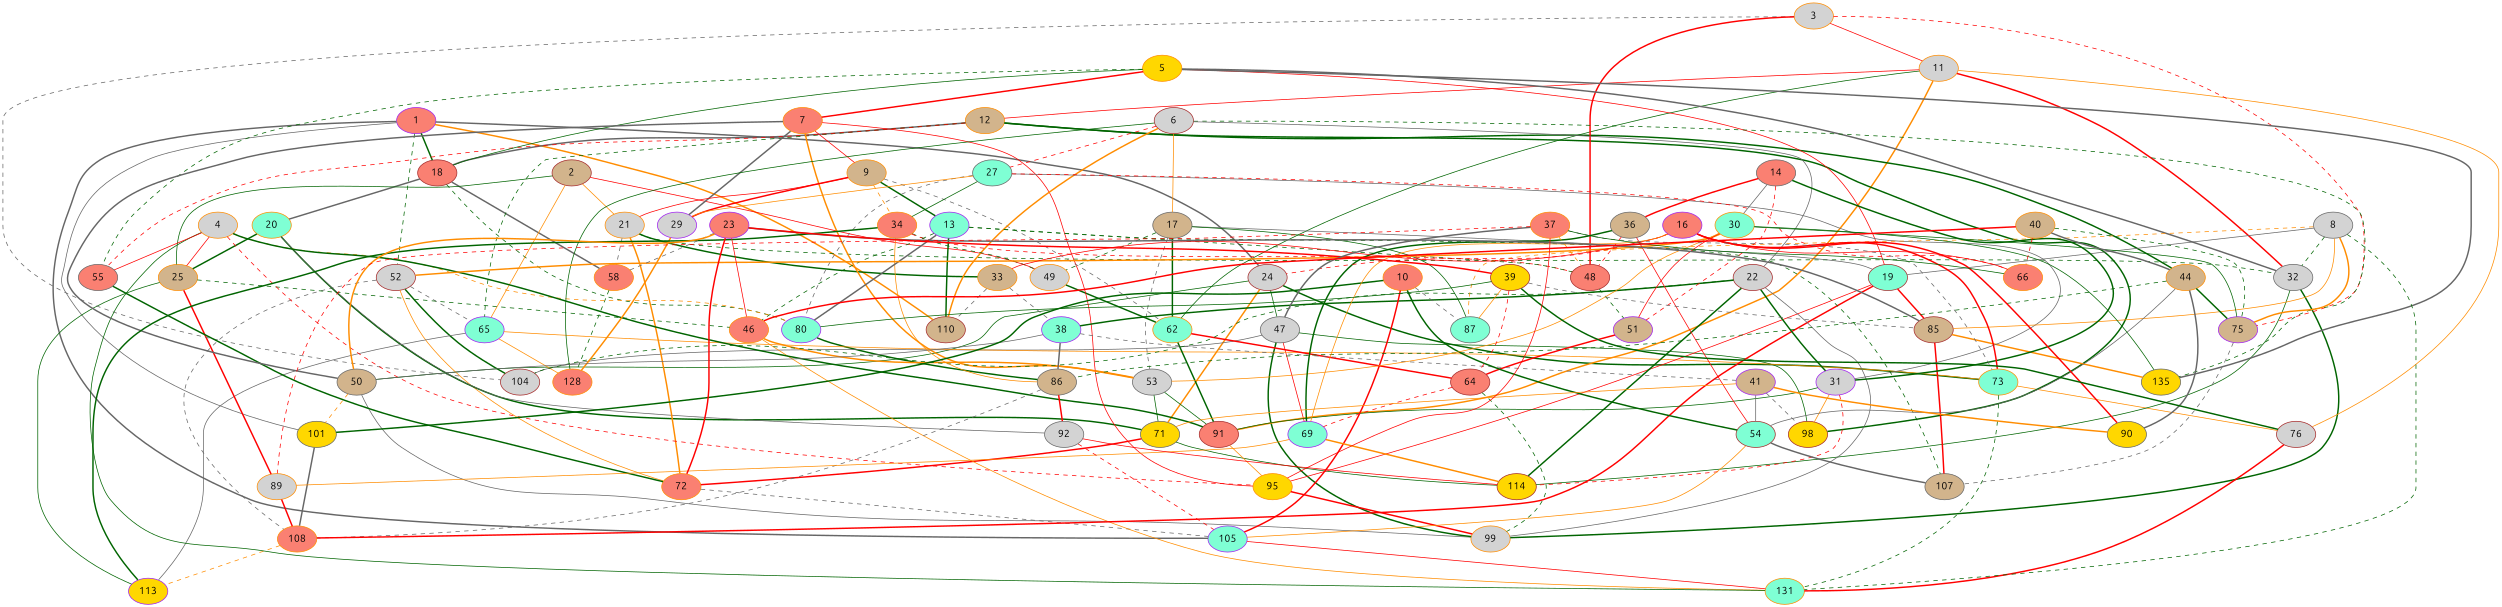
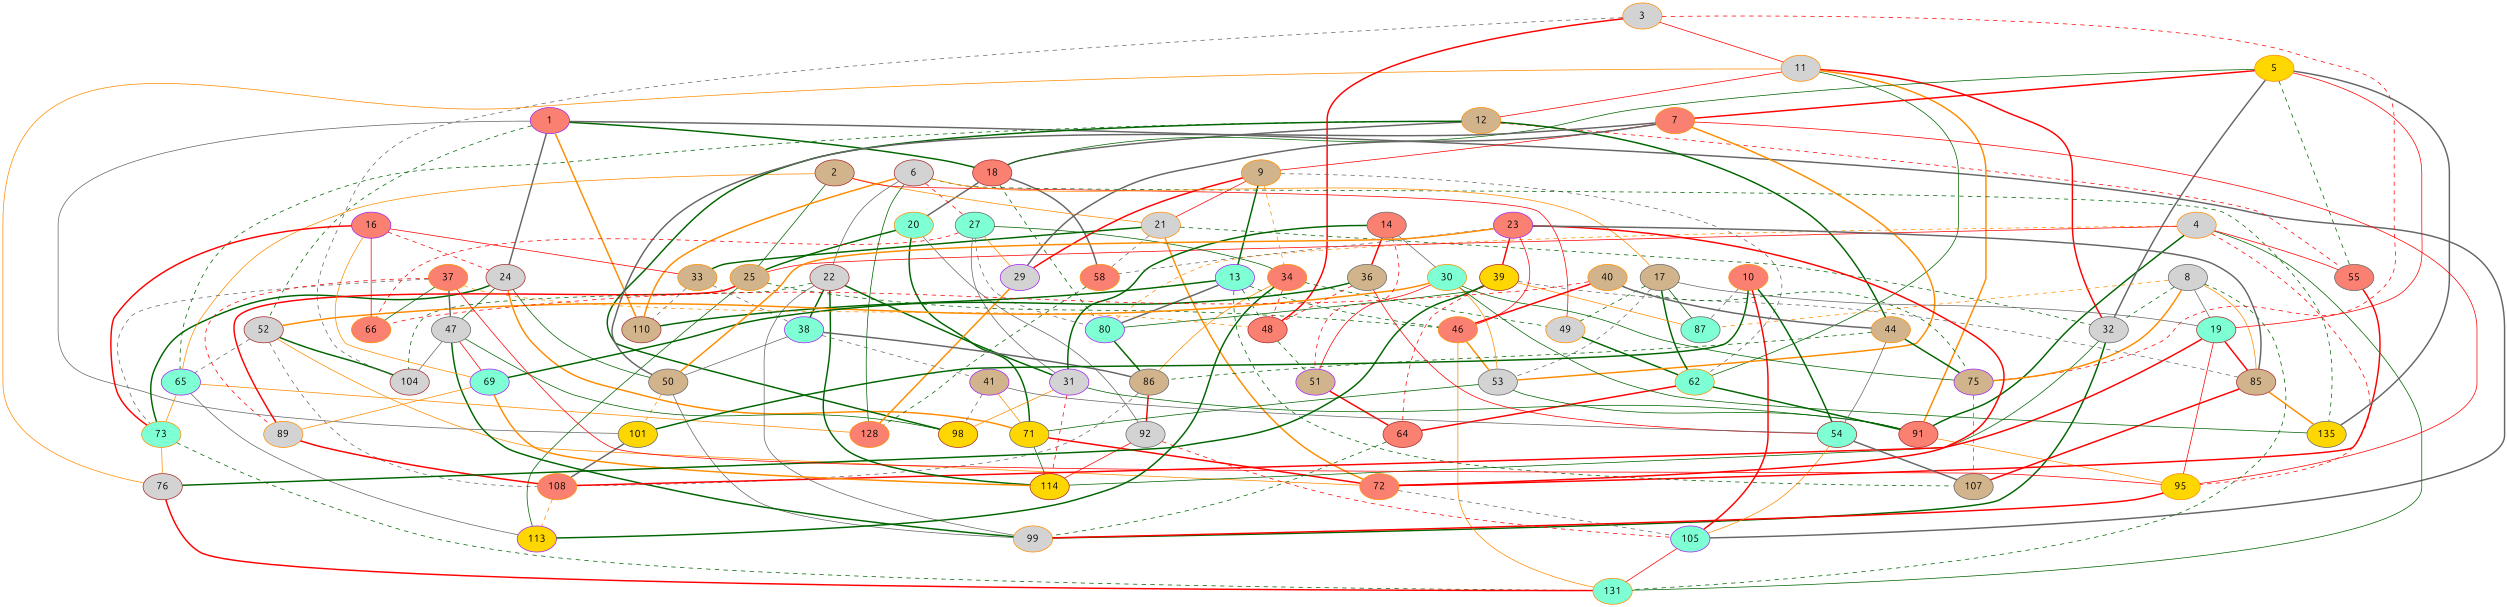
  graph {
    fontname=Ubuntu
    node [color=darkorange fillcolor=lightgrey fontname=Ubuntu style=filled]
    edge [color=darkgreen fontname=Ubuntu style=bold]
    1 [color=purple fillcolor=salmon super="+56"]
    18 [color=brown fillcolor=salmon super="+130"]
    24 [color=brown super="+59"]
    52 [color=brown super="+96"]
    101 [color=gray40 fillcolor=gold]
    105 [color=purple fillcolor=aquamarine super="+109"]
    110 [color=brown fillcolor=tan]
    80 [color=purple fillcolor=aquamarine super="+97"]
    20 [fillcolor=aquamarine]
    58 [fillcolor=salmon]
    50 [color=gray40 fillcolor=tan super="+82"]
    73 [fillcolor=aquamarine super="+83"]
    71 [color=gray40 fillcolor=gold super="+124"]
    47 [color=gray40 super="+65"]
    n15 [color=purple fillcolor=aquamarine label=65 super="+68"]
    104 [color=brown]
    108 [fillcolor=salmon super="+125"]
    72 [fillcolor=salmon super="+106"]
    131 [fillcolor=aquamarine super="+136"]
    21 [super="+137"]
    32 [color=gray40 super="+43"]
    33 [fillcolor=tan]
    2 [color=brown fillcolor=tan]
    25 [fillcolor=tan super="+78"]
    49
    46 [fillcolor=salmon super="+121"]
    89
    113 [color=purple fillcolor=gold]
    62 [fillcolor=aquamarine super="+102"]
    128 [fillcolor=salmon]
    11 [super="+57"]
    91 [color=brown fillcolor=salmon super="+116"]
    12 [fillcolor=tan super="+132"]
    76 [color=brown]
    3
    48 [color=brown fillcolor=salmon super="+77"]
    75 [color=purple fillcolor=tan super="+79"]
    51 [color=purple fillcolor=tan]
    107 [color=gray40 fillcolor=tan]
    4 [super="+117"]
    55 [color=gray40 fillcolor=salmon]
    95 [fillcolor=gold super="+103"]
    86 [color=gray40 fillcolor=tan super="+134"]
    99 [super="+127"]
    5 [fillcolor=gold super="+119"]
    7 [fillcolor=salmon super="+26"]
    19 [color=brown fillcolor=aquamarine super="+111"]
    135 [color=gray40 fillcolor=gold]
    9 [fillcolor=tan super="+88"]
    29 [color=purple]
    53 [color=gray40 super="+115"]
    85 [color=brown fillcolor=tan super="+100"]
    114 [color=brown fillcolor=gold super="+122"]
    6 [color=brown super="+35"]
    17 [color=gray40 fillcolor=tan super="+84"]
    22 [color=brown super="+28"]
    27 [color=gray40 fillcolor=aquamarine super="+81"]
    87 [color=gray40 fillcolor=aquamarine]
    31 [color=purple super="+42"]
    38 [color=purple fillcolor=aquamarine super="+60"]
    34 [fillcolor=salmon super="+126"]
    66 [fillcolor=salmon super="+74"]
    13 [color=purple fillcolor=aquamarine super="+15"]
    8 [color=gray40 super="+120"]
    64 [color=brown fillcolor=salmon super="+93"]
    54 [color=brown fillcolor=aquamarine super="+112"]
    10 [fillcolor=salmon]
    44 [fillcolor=tan super="+118"]
    98 [color=brown fillcolor=gold]
-   90 [color=gray40 fillcolor=gold]
    30 [fillcolor=aquamarine super="+123"]
    14 [color=gray40 fillcolor=salmon]
    36 [color=gray40 fillcolor=tan]
    69 [color=purple fillcolor=aquamarine super="+94"]
    16 [color=purple fillcolor=salmon super="+63"]
    92 [color=gray40]
    41 [color=purple fillcolor=tan super="+61"]
    23 [color=purple fillcolor=salmon super="+129"]
    39 [color=brown fillcolor=gold super="+70"]
    37 [fillcolor=salmon super="+133"]
    40 [fillcolor=tan]
    1 -- 18
    1 -- 24 [color=gray40]
    1 -- 52 [style=dashed]
    1 -- 101 [color=gray40 style=solid]
    1 -- 105 [color=gray40]
    1 -- 110 [color=darkorange]
    18 -- 80 [style=dashed]
    18 -- 20 [color=gray40]
    18 -- 58 [color=gray40]
    24 -- 50 [style=solid]
    24 -- 73
    24 -- 71 [color=darkorange]
    24 -- 47 [style=solid]
    52 -- n15 [color=gray40 style=dashed]
    52 -- 104
    52 -- 108 [color=gray40 style=dashed]
    52 -- 72 [color=darkorange style=solid]
    101 -- 108 [color=gray40]
    105 -- 131 [color=red style=solid]
    80 -- 86
    20 -- 71
    20 -- 25
    20 -- 92 [color=gray40 style=solid]
    58 -- 128 [style=dashed]
    50 -- 101 [color=darkorange style=dashed]
    50 -- 99 [color=gray40 style=solid]
    73 -- 131 [style=dashed]
    73 -- 76 [color=darkorange style=solid]
    71 -- 72 [color=red]
    71 -- 114 [style=solid]
    47 -- 104 [color=gray40 style=solid]
    47 -- 99
    47 -- 98 [style=solid]
    47 -- 69 [color=red style=solid]
    n15 -- 73 [color=darkorange style=solid]
    n15 -- 113 [color=gray40 style=solid]
    n15 -- 128 [color=darkorange style=solid]
    108 -- 113 [color=darkorange style=dashed]
    72 -- 105 [color=gray40 style=dashed]
    21 -- 58 [color=gray40 style=dashed]
    21 -- 72 [color=darkorange]
    21 -- 32 [style=dashed]
    21 -- 33
    32 -- 99
    32 -- 114 [style=solid]
    33 -- 110 [color=gray40 style=dashed]
    33 -- 38 [color=gray40 style=dashed]
    2 -- n15 [color=darkorange style=solid]
    2 -- 21 [color=darkorange style=solid]
    2 -- 25 [style=solid]
    2 -- 49 [color=red style=solid]
    25 -- 46 [style=dashed]
    25 -- 89 [color=red]
    25 -- 113 [style=solid]
    49 -- 62
    46 -- 131 [color=darkorange style=solid]
    46 -- 53 [color=darkorange]
    89 -- 108 [color=red]
    62 -- 91
    62 -- 64 [color=red]
    11 -- 32 [color=red]
    11 -- 62 [style=solid]
    11 -- 91 [color=darkorange]
    11 -- 12 [color=red style=solid]
    11 -- 76 [color=darkorange style=solid]
    91 -- 95 [color=darkorange style=solid]
    12 -- 18 [color=gray40]
    12 -- n15 [style=dashed]
    12 -- 55 [color=red style=dashed]
    12 -- 44
    12 -- 98
    76 -- 131 [color=red]
    3 -- 104 [color=gray40 style=dashed]
    3 -- 11 [color=red style=solid]
    3 -- 48 [color=red]
    3 -- 75 [color=red style=dashed]
    48 -- 51 [style=dashed]
    75 -- 107 [color=gray40 style=dashed]
    51 -- 64 [color=red]
    4 -- 80 [color=darkorange style=dashed]
    4 -- 131 [style=solid]
    4 -- 25 [color=red style=solid]
    4 -- 91
    4 -- 55 [color=red style=solid]
    4 -- 95 [color=red style=dashed]
-   55 -- 72
+   55 -- 72 [color=red]
    95 -- 99 [color=red]
    86 -- 108 [color=gray40 style=dashed]
    86 -- 92 [color=red]
    5 -- 18 [style=solid]
    5 -- 32 [color=gray40]
    5 -- 55 [style=dashed]
    5 -- 7 [color=red]
    5 -- 19 [color=red style=solid]
    5 -- 135 [color=gray40]
    7 -- 50 [color=gray40]
    7 -- 95 [color=red style=solid]
    7 -- 9 [color=red style=solid]
    7 -- 29 [color=gray40]
    7 -- 53 [color=darkorange]
    19 -- 108 [color=red]
    19 -- 95 [color=red style=solid]
    19 -- 85 [color=red]
    9 -- 21 [color=red style=solid]
    9 -- 62 [color=gray40 style=dashed]
    9 -- 29 [color=red]
    9 -- 34 [color=darkorange style=dashed]
    9 -- 13
    29 -- 128 [color=darkorange]
    53 -- 71 [style=solid]
    53 -- 91 [style=solid]
    85 -- 107 [color=red]
    85 -- 135 [color=darkorange]
    6 -- 110 [color=darkorange]
    6 -- 128 [style=solid]
    6 -- 135 [style=dashed]
    6 -- 17 [color=darkorange style=solid]
    6 -- 22 [color=gray40 style=solid]
    6 -- 27 [color=red style=dashed]
    17 -- 49 [style=dashed]
    17 -- 62
    17 -- 19 [color=gray40 style=solid]
    17 -- 53 [color=gray40 style=dashed]
    17 -- 87 [style=solid]
    22 -- 104 [style=dashed]
    22 -- 99 [color=gray40 style=solid]
    22 -- 114
    22 -- 31
    22 -- 38
    27 -- 80 [color=gray40 style=dashed]
    27 -- 29 [color=darkorange style=solid]
    27 -- 31 [color=gray40 style=solid]
    27 -- 34 [style=solid]
    27 -- 66 [color=red style=dashed]
    31 -- 91 [style=solid]
    31 -- 114 [color=red style=dashed]
    31 -- 98 [color=darkorange style=solid]
    38 -- 50 [color=gray40 style=solid]
    38 -- 86 [color=gray40]
    38 -- 41 [color=gray40 style=dashed weight=2]
    34 -- 49 [style=dashed]
    34 -- 113
    34 -- 48 [color=red style=dashed]
    34 -- 86 [color=darkorange style=solid]
    13 -- 110
    13 -- 80 [color=gray40]
    13 -- 46 [style=dashed]
    13 -- 48 [style=dashed]
    13 -- 107 [style=dashed]
    8 -- 131 [style=dashed]
    8 -- 32 [style=dashed]
    8 -- 75 [color=darkorange]
    8 -- 19 [color=gray40 style=solid]
    8 -- 85 [color=darkorange style=solid]
    8 -- 87 [color=darkorange style=dashed]
    64 -- 99 [style=dashed]
-   64 -- 69 [color=red style=dashed]
    54 -- 105 [color=darkorange style=solid]
    54 -- 107 [color=gray40]
    10 -- 101
    10 -- 105 [color=red]
    10 -- 87 [color=gray40 style=dashed]
    10 -- 54
    44 -- 75
    44 -- 86 [style=dashed]
    44 -- 54 [color=gray40 style=solid]
-   44 -- 90 [color=gray40]
    30 -- 52 [color=darkorange]
    30 -- 75 [style=solid]
    30 -- 51 [color=red style=solid]
    30 -- 135 [style=solid]
    30 -- 53 [color=darkorange style=solid]
    14 -- 51 [color=red style=dashed]
    14 -- 31
    14 -- 30 [color=gray40 style=solid]
    14 -- 36 [color=red]
    36 -- 48 [color=red style=dashed]
    36 -- 54 [color=red style=solid]
    36 -- 69
    69 -- 89 [color=darkorange style=solid]
    69 -- 114 [color=darkorange]
    16 -- 24 [color=red style=dashed]
    16 -- 73 [color=red]
    16 -- 33 [color=red style=solid]
    16 -- 66 [color=red style=solid]
-   16 -- 90 [color=red]
    16 -- 69 [color=darkorange style=solid]
    92 -- 105 [color=red style=dashed]
    92 -- 114 [color=red style=solid]
    41 -- 71 [color=darkorange style=solid]
    41 -- 54 [color=gray40 style=solid]
    41 -- 98 [color=gray40 style=dashed]
-   41 -- 90 [color=darkorange]
    23 -- 58 [color=gray40 style=dashed]
    23 -- 50 [color=darkorange]
    23 -- 72 [color=red]
    23 -- 46 [color=red style=solid]
    23 -- 85 [color=gray40]
    23 -- 39 [color=red]
    39 -- 80 [style=solid]
    39 -- 76
    39 -- 85 [color=gray40 style=dashed]
    39 -- 87 [color=darkorange style=solid]
    39 -- 64 [color=red style=dashed]
    37 -- 73 [color=gray40 style=dashed]
    37 -- 47 [color=gray40]
    37 -- 89 [color=red style=dashed]
    37 -- 48 [color=darkorange style=dashed]
    37 -- 95 [color=red style=solid]
    37 -- 66 [style=solid]
    40 -- 46 [color=red]
    40 -- 75 [style=dashed]
    40 -- 66 [color=red style=dashed]
    40 -- 44 [color=gray40]
  }
